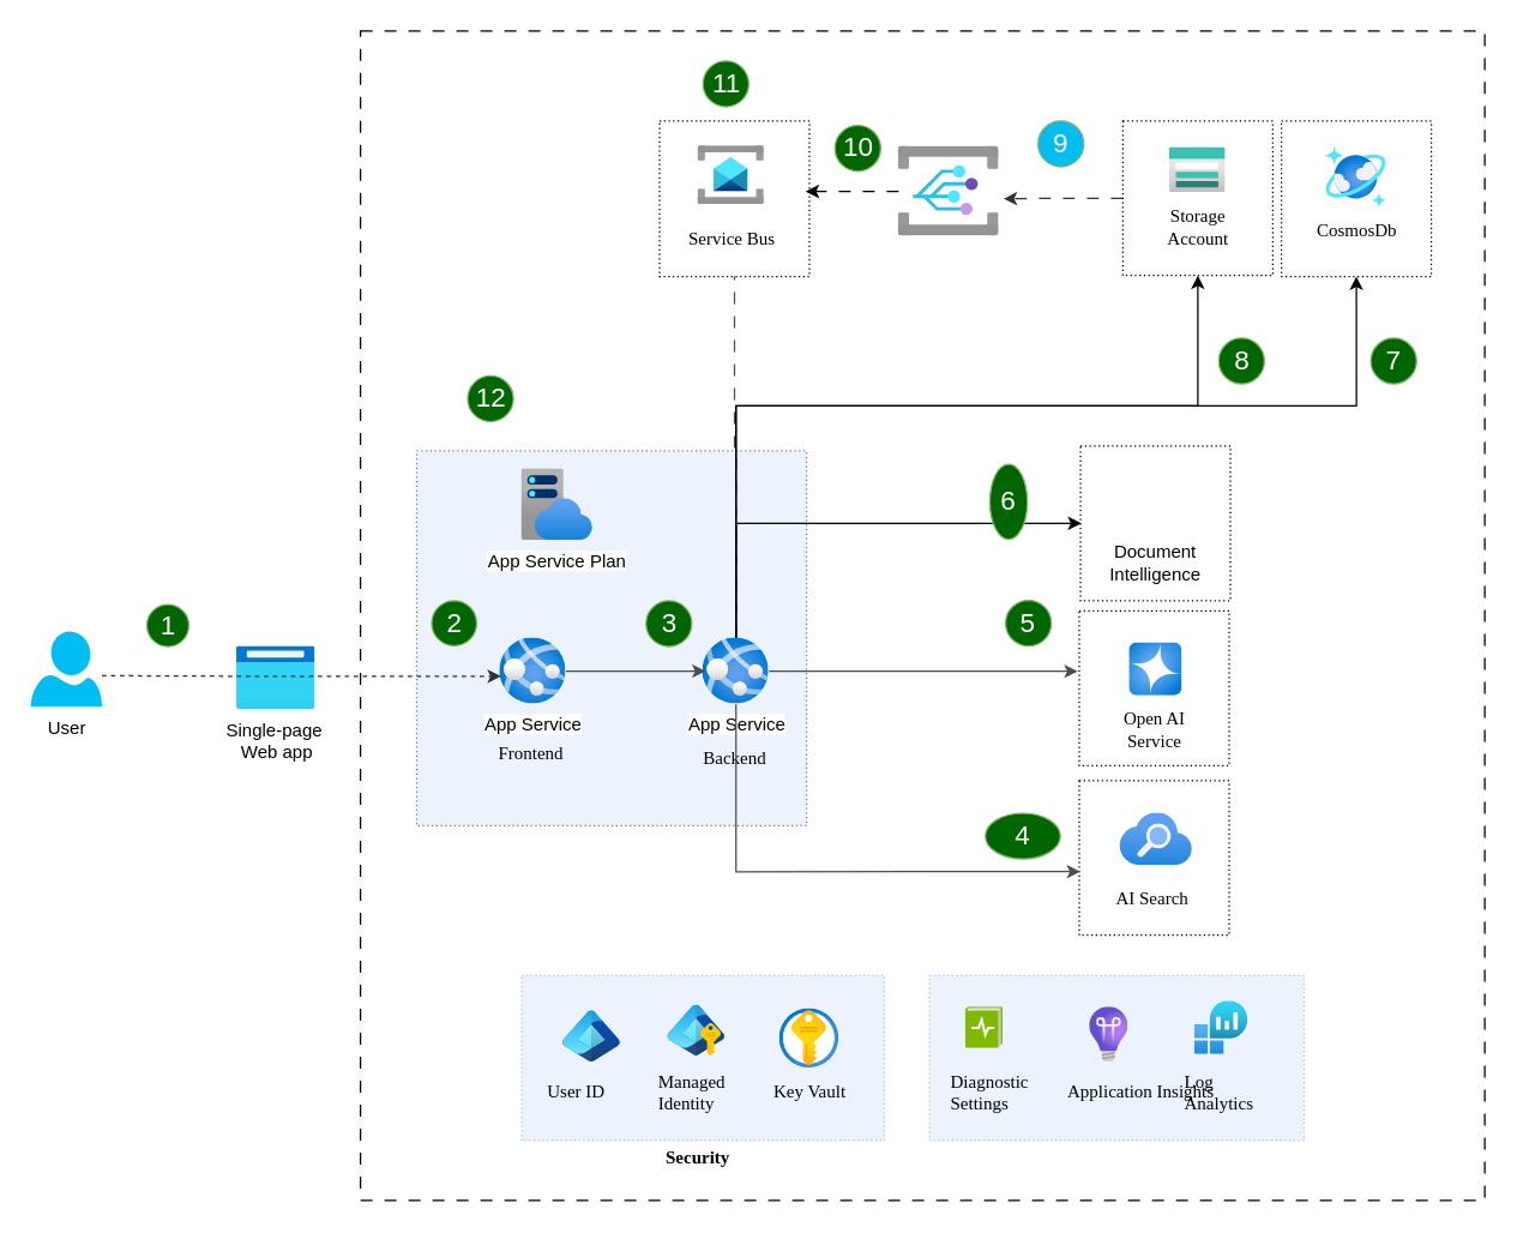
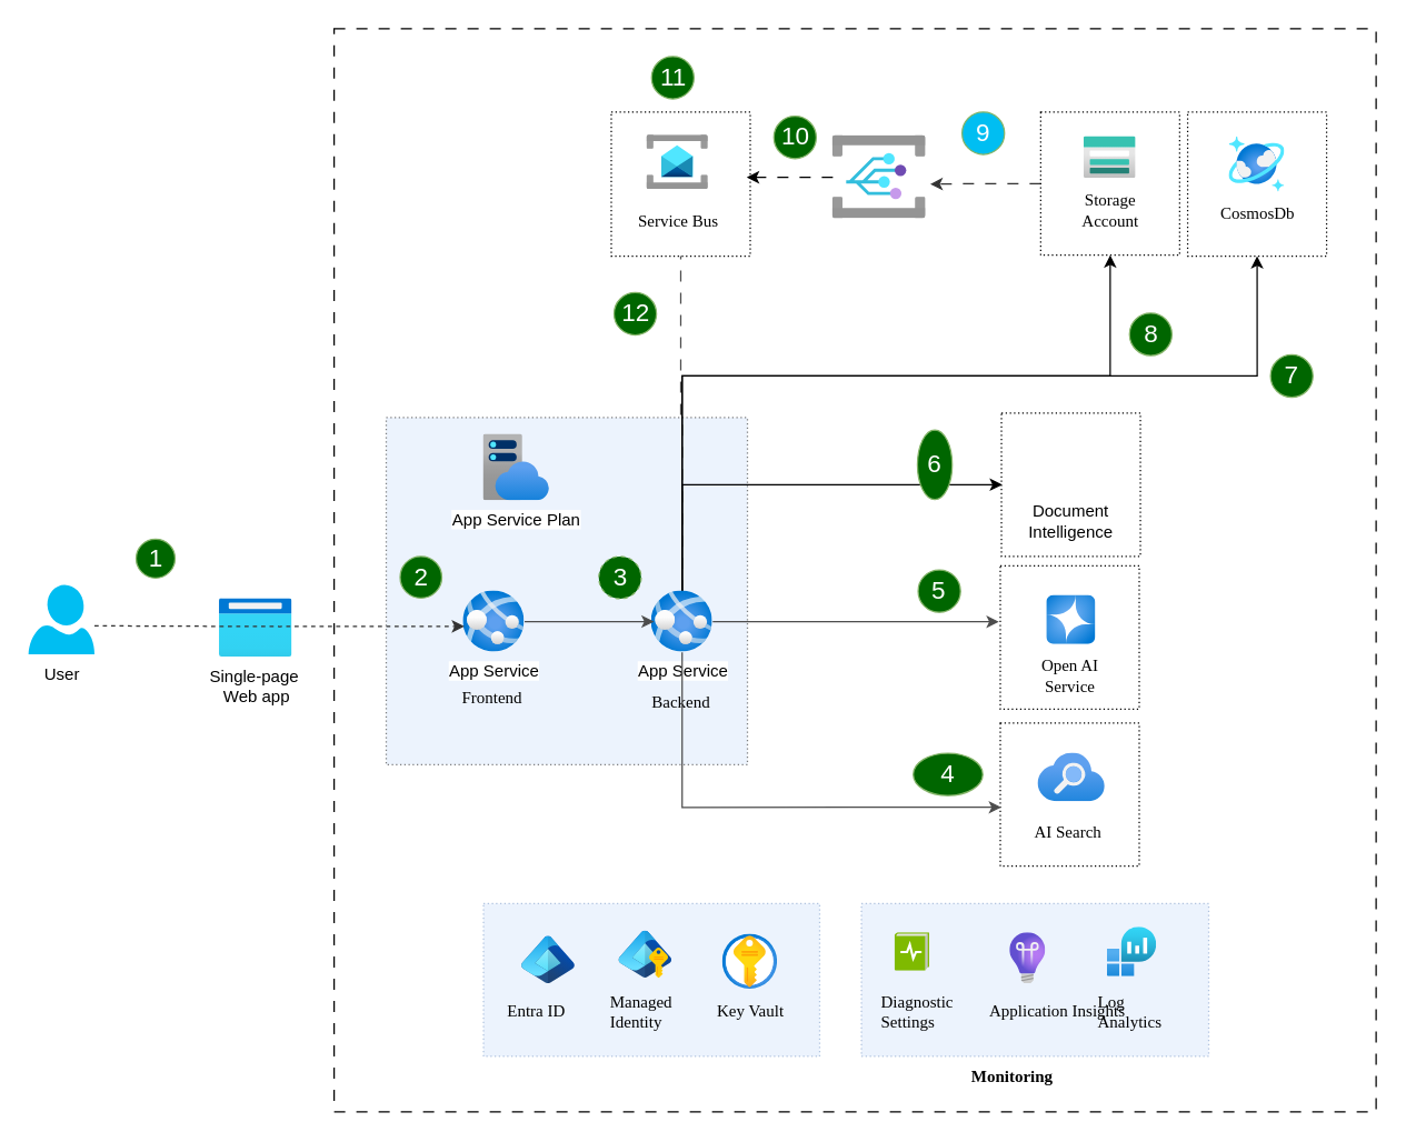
  <mxCell id="0" />
  <mxCell id="1" parent="0" />
  <mxCell id="2" value="" style="whiteSpace=wrap;html=1;fontFamily=Verdana;dashed=1;dashPattern=1 2;" vertex="1" parent="1"><mxGeometry x="720.9" y="296.75" width="100" height="103.25" as="geometry" /></mxCell>
  <mxCell id="3" value="" style="whiteSpace=wrap;html=1;dashed=1;dashPattern=8 8;fontFamily=Verdana;" parent="1" vertex="1"><mxGeometry x="240" y="20" width="750" height="780" as="geometry" /></mxCell>
  <mxCell id="4" value="" style="whiteSpace=wrap;html=1;fontFamily=Verdana;dashed=1;dashPattern=1 2;fillColor=#dae8fc;strokeColor=#6c8ebf;opacity=50;" parent="1" vertex="1"><mxGeometry x="619.53" y="650" width="250" height="110" as="geometry" /></mxCell>
  <mxCell id="5" value="Log&amp;nbsp;&lt;div&gt;Analytics&lt;/div&gt;" style="text;align=left;html=1;verticalAlign=middle;whiteSpace=wrap;rounded=0;fontFamily=Verdana;" parent="1" vertex="1"><mxGeometry x="788.27" y="713.08" width="120" height="30" as="geometry" /></mxCell>
  <mxCell id="6" value="Application Insights" style="text;align=left;html=1;verticalAlign=middle;whiteSpace=wrap;rounded=0;fontFamily=Verdana;" parent="1" vertex="1"><mxGeometry x="709.53" y="713.08" width="120" height="30" as="geometry" /></mxCell>
  <mxCell id="7" value="Diagnostic&amp;nbsp;&lt;div&gt;Settings&lt;/div&gt;" style="text;align=left;html=1;verticalAlign=middle;whiteSpace=wrap;rounded=0;fontFamily=Verdana;" parent="1" vertex="1"><mxGeometry x="632.25" y="713.08" width="120" height="30" as="geometry" /></mxCell>
+ <mxCell id="8" value="&lt;b&gt;Monitoring&lt;/b&gt;" style="text;align=left;html=1;verticalAlign=middle;whiteSpace=wrap;rounded=0;fontFamily=Verdana;" parent="1" vertex="1"><mxGeometry x="696.5" y="765" width="120" height="20" as="geometry" /></mxCell>
  <mxCell id="9" value="" style="image;aspect=fixed;html=1;points=[];align=center;fontSize=12;image=img/lib/azure2/management_governance/Log_Analytics_Workspaces.svg;fontFamily=Verdana;" parent="1" vertex="1"><mxGeometry x="796.55" y="667.21" width="35.59" height="35.59" as="geometry" /></mxCell>
  <mxCell id="10" value="" style="image;aspect=fixed;html=1;points=[];align=center;fontSize=12;image=img/lib/azure2/devops/Application_Insights.svg;fontFamily=Verdana;" parent="1" vertex="1"><mxGeometry x="726.59" y="671.12" width="25.66" height="36.75" as="geometry" /></mxCell>
  <mxCell id="11" value="" style="image;sketch=0;aspect=fixed;html=1;points=[];align=center;fontSize=12;image=img/lib/mscae/LogDiagnostics.svg;fontFamily=Verdana;" parent="1" vertex="1"><mxGeometry x="643.8" y="671.12" width="24.98" height="27.75" as="geometry" /></mxCell>
  <mxCell id="12" value="" style="whiteSpace=wrap;html=1;fontFamily=Verdana;dashed=1;dashPattern=1 2;rounded=0;fillColor=#dae8fc;strokeColor=#040404;opacity=50;" parent="1" vertex="1"><mxGeometry x="277.5" y="300" width="260" height="250" as="geometry" /></mxCell>
  <mxCell id="13" value="Frontend" style="text;strokeColor=none;align=center;fillColor=none;html=1;verticalAlign=middle;whiteSpace=wrap;rounded=0;fontFamily=Verdana;" parent="1" vertex="1"><mxGeometry x="293.5" y="490" width="120" height="24" as="geometry" /></mxCell>
  <mxCell id="14" value="Backend" style="text;strokeColor=none;align=center;fillColor=none;html=1;verticalAlign=middle;whiteSpace=wrap;rounded=0;fontFamily=Verdana;" parent="1" vertex="1"><mxGeometry x="429.5" y="490" width="120" height="30" as="geometry" /></mxCell>
  <mxCell id="15" value="" style="whiteSpace=wrap;html=1;fontFamily=Verdana;dashed=1;dashPattern=1 2;" parent="1" vertex="1"><mxGeometry x="854.36" y="80" width="100" height="103.75" as="geometry" /></mxCell>
  <mxCell id="16" value="" style="whiteSpace=wrap;html=1;fontFamily=Verdana;dashed=1;dashPattern=1 2;fillColor=#dae8fc;strokeColor=#6c8ebf;opacity=50;" parent="1" vertex="1"><mxGeometry x="347.5" y="650" width="242" height="110" as="geometry" /></mxCell>
  <mxCell id="17" value="" style="whiteSpace=wrap;html=1;fontFamily=Verdana;dashed=1;dashPattern=1 2;" parent="1" vertex="1"><mxGeometry x="439.5" y="80" width="100" height="103.75" as="geometry" /></mxCell>
  <mxCell id="18" value="" style="image;aspect=fixed;html=1;points=[];align=center;fontSize=12;image=img/lib/azure2/security/Key_Vaults.svg;fontFamily=Verdana;" parent="1" vertex="1"><mxGeometry x="519.75" y="672.25" width="39.5" height="39.5" as="geometry" /></mxCell>
  <mxCell id="19" value="" style="image;aspect=fixed;html=1;points=[];align=center;fontSize=12;image=img/lib/azure2/integration/Service_Bus.svg;fontFamily=Verdana;" parent="1" vertex="1"><mxGeometry x="465.19" y="96.75" width="44.31" height="39.1" as="geometry" /></mxCell>
  <mxCell id="20" value="" style="whiteSpace=wrap;html=1;fontFamily=Verdana;dashed=1;dashPattern=1 2;rounded=0;" parent="1" vertex="1"><mxGeometry x="719.5" y="520" width="100" height="103" as="geometry" /></mxCell>
  <mxCell id="21" style="edgeStyle=orthogonalEdgeStyle;rounded=0;orthogonalLoop=1;jettySize=auto;html=1;entryX=1.046;entryY=0.582;entryDx=0;entryDy=0;dashed=1;strokeColor=#333333;entryPerimeter=0;dashPattern=8 8;" parent="1" source="22" target="61" edge="1"><mxGeometry relative="1" as="geometry" /></mxCell>
  <mxCell id="22" value="" style="whiteSpace=wrap;html=1;fontFamily=Verdana;dashed=1;dashPattern=1 2;rounded=0;" parent="1" vertex="1"><mxGeometry x="748.59" y="80" width="100" height="103" as="geometry" /></mxCell>
  <mxCell id="23" value="" style="whiteSpace=wrap;html=1;fontFamily=Verdana;dashed=1;dashPattern=1 2;" parent="1" vertex="1"><mxGeometry x="719.5" y="406.75" width="100" height="103.25" as="geometry" /></mxCell>
  <mxCell id="24" value="" style="image;aspect=fixed;html=1;points=[];align=center;fontSize=12;image=img/lib/azure2/app_services/Search_Services.svg;fontFamily=Verdana;" parent="1" vertex="1"><mxGeometry x="746.68" y="541.75" width="48.45" height="35" as="geometry" /></mxCell>
  <mxCell id="25" value="" style="image;aspect=fixed;html=1;points=[];align=center;fontSize=12;image=img/lib/azure2/databases/Azure_Cosmos_DB.svg;fontFamily=Verdana;" parent="1" vertex="1"><mxGeometry x="884.36" y="97.83" width="40" height="40" as="geometry" /></mxCell>
  <mxCell id="26" value="" style="image;aspect=fixed;html=1;points=[];align=center;fontSize=12;image=img/lib/azure2/ai_machine_learning/Azure_OpenAI.svg;fontFamily=Verdana;" parent="1" vertex="1"><mxGeometry x="753.09" y="428.25" width="35.25" height="35.25" as="geometry" /></mxCell>
  <mxCell id="27" value="App Service" style="image;aspect=fixed;html=1;points=[];align=center;fontSize=12;image=img/lib/azure2/app_services/App_Services.svg;" parent="1" vertex="1"><mxGeometry x="333.11" y="425" width="44" height="44" as="geometry" /></mxCell>
  <mxCell id="28" style="edgeStyle=orthogonalEdgeStyle;rounded=0;orthogonalLoop=1;jettySize=auto;html=1;strokeColor=#4D4D4D;endArrow=none;startFill=0;entryX=0.5;entryY=1;entryDx=0;entryDy=0;dashed=1;dashPattern=8 8;" parent="1" source="32" edge="1" target="17"><mxGeometry relative="1" as="geometry"><mxPoint x="489.5" y="280" as="targetPoint" /></mxGeometry></mxCell>
  <mxCell id="29" style="edgeStyle=orthogonalEdgeStyle;rounded=0;orthogonalLoop=1;jettySize=auto;html=1;entryX=0.5;entryY=1;entryDx=0;entryDy=0;" edge="1" parent="1" source="32" target="22"><mxGeometry relative="1" as="geometry"><Array as="points"><mxPoint x="491" y="270" /><mxPoint x="799" y="270" /></Array></mxGeometry></mxCell>
  <mxCell id="30" style="edgeStyle=orthogonalEdgeStyle;rounded=0;orthogonalLoop=1;jettySize=auto;html=1;entryX=0.5;entryY=1;entryDx=0;entryDy=0;" edge="1" parent="1" source="32" target="15"><mxGeometry relative="1" as="geometry"><Array as="points"><mxPoint x="491" y="270" /><mxPoint x="904" y="270" /></Array></mxGeometry></mxCell>
  <mxCell id="31" style="edgeStyle=orthogonalEdgeStyle;rounded=0;orthogonalLoop=1;jettySize=auto;html=1;entryX=0;entryY=0.5;entryDx=0;entryDy=0;" edge="1" parent="1" source="32" target="2"><mxGeometry relative="1" as="geometry"><Array as="points"><mxPoint x="491" y="348" /></Array></mxGeometry></mxCell>
  <mxCell id="32" value="App Service" style="image;aspect=fixed;html=1;points=[];align=center;fontSize=12;image=img/lib/azure2/app_services/App_Services.svg;" parent="1" vertex="1"><mxGeometry x="468.5" y="425" width="44" height="44" as="geometry" /></mxCell>
  <mxCell id="33" value="" style="image;aspect=fixed;html=1;points=[];align=center;fontSize=12;image=img/lib/azure2/identity/Entra_Managed_Identities.svg;" parent="1" vertex="1"><mxGeometry x="445.09" y="670" width="38.26" height="34" as="geometry" /></mxCell>
  <mxCell id="34" value="Managed&amp;nbsp;&lt;div&gt;Identity&lt;/div&gt;" style="text;strokeColor=none;align=left;fillColor=none;html=1;verticalAlign=middle;whiteSpace=wrap;rounded=0;fontFamily=Verdana;" parent="1" vertex="1"><mxGeometry x="436.5" y="712.65" width="120" height="30" as="geometry" /></mxCell>
  <mxCell id="35" value="App Service Plan" style="image;aspect=fixed;html=1;points=[];align=center;fontSize=12;image=img/lib/azure2/app_services/App_Service_Plans.svg;" parent="1" vertex="1"><mxGeometry x="347.5" y="312.25" width="47.75" height="47.75" as="geometry" /></mxCell>
  <mxCell id="36" value="Single-page&amp;nbsp;&lt;div&gt;Web app&lt;/div&gt;" style="image;aspect=fixed;html=1;points=[];align=center;fontSize=12;image=img/lib/azure2/general/Browser.svg;" parent="1" vertex="1"><mxGeometry x="157.5" y="430.5" width="52.5" height="42" as="geometry" /></mxCell>
  <mxCell id="37" style="edgeStyle=orthogonalEdgeStyle;rounded=0;orthogonalLoop=1;jettySize=auto;html=1;entryX=0.039;entryY=0.499;entryDx=0;entryDy=0;entryPerimeter=0;strokeColor=#4D4D4D;" parent="1" source="27" target="32" edge="1"><mxGeometry relative="1" as="geometry" /></mxCell>
  <mxCell id="38" value="User" style="verticalLabelPosition=bottom;html=1;verticalAlign=top;align=center;strokeColor=none;fillColor=#00BEF2;shape=mxgraph.azure.user;" parent="1" vertex="1"><mxGeometry x="20" y="420.5" width="47.5" height="50" as="geometry" /></mxCell>
  <mxCell id="39" style="edgeStyle=orthogonalEdgeStyle;rounded=0;orthogonalLoop=1;jettySize=auto;html=1;entryX=0.013;entryY=0.577;entryDx=0;entryDy=0;entryPerimeter=0;dashed=1;strokeColor=#333333;" parent="1" target="27" edge="1"><mxGeometry relative="1" as="geometry"><mxPoint x="67.5" y="450" as="sourcePoint" /></mxGeometry></mxCell>
  <mxCell id="40" value="&lt;span style=&quot;font-family: Verdana;&quot;&gt;Storage Account&lt;/span&gt;" style="text;strokeColor=none;align=center;fillColor=none;html=1;verticalAlign=middle;whiteSpace=wrap;rounded=0;" parent="1" vertex="1"><mxGeometry x="768.59" y="135.91" width="60" height="30" as="geometry" /></mxCell>
  <mxCell id="41" value="&lt;span style=&quot;font-family: Verdana;&quot;&gt;Key Vault&lt;/span&gt;" style="text;strokeColor=none;align=center;fillColor=none;html=1;verticalAlign=middle;whiteSpace=wrap;rounded=0;" parent="1" vertex="1"><mxGeometry x="509.5" y="713.08" width="60" height="30" as="geometry" /></mxCell>
  <mxCell id="42" value="&lt;span style=&quot;font-family: Verdana;&quot;&gt;Service Bus&lt;/span&gt;" style="text;strokeColor=none;align=center;fillColor=none;html=1;verticalAlign=middle;whiteSpace=wrap;rounded=0;" parent="1" vertex="1"><mxGeometry x="457.86" y="143.75" width="60" height="30" as="geometry" /></mxCell>
  <mxCell id="43" value="&lt;span style=&quot;font-family: Verdana;&quot;&gt;CosmosDb&lt;/span&gt;" style="text;strokeColor=none;align=center;fillColor=none;html=1;verticalAlign=middle;whiteSpace=wrap;rounded=0;" parent="1" vertex="1"><mxGeometry x="874.57" y="137.83" width="60" height="30" as="geometry" /></mxCell>
  <mxCell id="44" value="&lt;br&gt;&lt;div&gt;&lt;font face=&quot;Verdana&quot;&gt;AI Search&lt;/font&gt;&lt;/div&gt;" style="text;strokeColor=none;align=center;fillColor=none;html=1;verticalAlign=middle;whiteSpace=wrap;rounded=0;" parent="1" vertex="1"><mxGeometry x="735.13" y="576.25" width="67.28" height="30" as="geometry" /></mxCell>
  <mxCell id="45" value="&lt;span style=&quot;font-family: Verdana;&quot;&gt;Open AI&lt;/span&gt;&lt;div&gt;&lt;span style=&quot;font-family: Verdana;&quot;&gt;Service&lt;/span&gt;&lt;/div&gt;" style="text;strokeColor=none;align=center;fillColor=none;html=1;verticalAlign=middle;whiteSpace=wrap;rounded=0;" parent="1" vertex="1"><mxGeometry x="739.5" y="470.5" width="60" height="30" as="geometry" /></mxCell>
  <mxCell id="46" style="edgeStyle=orthogonalEdgeStyle;rounded=0;orthogonalLoop=1;jettySize=auto;html=1;entryX=-0.01;entryY=0.39;entryDx=0;entryDy=0;entryPerimeter=0;strokeColor=#4D4D4D;" parent="1" source="32" target="23" edge="1"><mxGeometry relative="1" as="geometry" /></mxCell>
  <mxCell id="47" style="edgeStyle=orthogonalEdgeStyle;rounded=0;orthogonalLoop=1;jettySize=auto;html=1;entryX=0.007;entryY=0.589;entryDx=0;entryDy=0;entryPerimeter=0;strokeColor=#4D4D4D;" parent="1" source="32" target="20" edge="1"><mxGeometry relative="1" as="geometry"><Array as="points"><mxPoint x="490.5" y="581" /></Array></mxGeometry></mxCell>
  <mxCell id="48" value="" style="image;aspect=fixed;html=1;points=[];align=center;fontSize=12;image=img/lib/azure2/storage/Storage_Accounts.svg;fontFamily=Verdana;" parent="1" vertex="1"><mxGeometry x="779.83" y="97.83" width="37.5" height="30" as="geometry" /></mxCell>
- <mxCell id="49" value="&lt;b&gt;Security&lt;/b&gt;" style="text;align=left;html=1;verticalAlign=middle;whiteSpace=wrap;rounded=0;fontFamily=Verdana;" parent="1" vertex="1"><mxGeometry x="441.5" y="762" width="120" height="20" as="geometry" /></mxCell>
- <mxCell id="50" value="1" style="ellipse;whiteSpace=wrap;html=1;aspect=fixed;fillColor=#006600;strokeColor=#82b366;fontColor=#FFFFFF;fontSize=18;" parent="1" vertex="1"><mxGeometry x="97.5" y="402.5" width="28" height="28" as="geometry" /></mxCell>
+ <mxCell id="50" value="1" style="ellipse;whiteSpace=wrap;html=1;aspect=fixed;fillColor=#006600;strokeColor=#82b366;fontColor=#FFFFFF;fontSize=18;" parent="1" vertex="1"><mxGeometry x="97.5" y="387.5" width="28" height="28" as="geometry" /></mxCell>
  <mxCell id="51" value="2" style="ellipse;whiteSpace=wrap;html=1;aspect=fixed;fillColor=#006600;strokeColor=#82b366;fontColor=#FFFFFF;fontSize=18;" parent="1" vertex="1"><mxGeometry x="287.5" y="400" width="30" height="30" as="geometry" /></mxCell>
- <mxCell id="52" value="3" style="ellipse;whiteSpace=wrap;html=1;aspect=fixed;fillColor=#006600;strokeColor=#82b366;fontColor=#FFFFFF;fontSize=18;" parent="1" vertex="1"><mxGeometry x="430.5" y="400" width="30.5" height="30.5" as="geometry" /></mxCell>
+ <mxCell id="52" value="3" style="ellipse;whiteSpace=wrap;html=1;aspect=fixed;fillColor=#006600;strokeColor=#82b366;fontColor=#FFFFFF;fontSize=18;dashed=1;" parent="1" vertex="1"><mxGeometry x="430.5" y="400" width="30.5" height="30.5" as="geometry" /></mxCell>
  <mxCell id="53" value="&lt;div style=&quot;text-align: left;&quot;&gt;&lt;br&gt;&lt;/div&gt;" style="image;aspect=fixed;html=1;points=[];align=center;fontSize=12;image=img/lib/azure2/other/Entra_Identity.svg;" parent="1" vertex="1"><mxGeometry x="375.24" y="673.87" width="38.26" height="34" as="geometry" /></mxCell>
- <mxCell id="54" value="User ID" style="text;strokeColor=none;align=left;fillColor=none;html=1;verticalAlign=middle;whiteSpace=wrap;rounded=0;fontFamily=Verdana;" parent="1" vertex="1"><mxGeometry x="362.5" y="713.08" width="120" height="30" as="geometry" /></mxCell>
- <mxCell id="55" value="5" style="ellipse;whiteSpace=wrap;html=1;aspect=fixed;fillColor=#006600;strokeColor=#82b366;fontColor=#FFFFFF;fontSize=18;" parent="1" vertex="1"><mxGeometry x="670.35" y="399.75" width="30.5" height="30.5" as="geometry" /></mxCell>
+ <mxCell id="54" value="Entra ID" style="text;strokeColor=none;align=left;fillColor=none;html=1;verticalAlign=middle;whiteSpace=wrap;rounded=0;fontFamily=Verdana;" parent="1" vertex="1"><mxGeometry x="362.5" y="713.08" width="120" height="30" as="geometry" /></mxCell>
+ <mxCell id="55" value="5" style="ellipse;whiteSpace=wrap;html=1;aspect=fixed;fillColor=#006600;strokeColor=#82b366;fontColor=#FFFFFF;fontSize=18;" parent="1" vertex="1"><mxGeometry x="660.35" y="409.75" width="30.5" height="30.5" as="geometry" /></mxCell>
  <mxCell id="56" value="4" style="ellipse;whiteSpace=wrap;html=1;aspect=fixed;fillColor=#006600;strokeColor=#82b366;fontColor=#FFFFFF;fontSize=18;" parent="1" vertex="1"><mxGeometry x="656.86" y="541.75" width="50" height="30.5" as="geometry" /></mxCell>
- <mxCell id="57" value="7" style="ellipse;whiteSpace=wrap;html=1;aspect=fixed;fillColor=#006600;strokeColor=#82b366;fontColor=#FFFFFF;fontSize=18;" parent="1" vertex="1"><mxGeometry x="914" y="224.88" width="30.5" height="30.5" as="geometry" /></mxCell>
+ <mxCell id="57" value="7" style="ellipse;whiteSpace=wrap;html=1;aspect=fixed;fillColor=#006600;strokeColor=#82b366;fontColor=#FFFFFF;fontSize=18;" parent="1" vertex="1"><mxGeometry x="914" y="254.88" width="30.5" height="30.5" as="geometry" /></mxCell>
  <mxCell id="58" value="8" style="ellipse;whiteSpace=wrap;html=1;aspect=fixed;fillColor=#006600;strokeColor=#82b366;fontColor=#FFFFFF;fontSize=18;" parent="1" vertex="1"><mxGeometry x="812.5" y="224.88" width="30.5" height="30.5" as="geometry" /></mxCell>
  <mxCell id="59" value="9" style="ellipse;whiteSpace=wrap;html=1;aspect=fixed;fillColor=#00bef2;strokeColor=#82b366;fontColor=#FFFFFF;fontSize=18;" parent="1" vertex="1"><mxGeometry x="692" y="80" width="30.5" height="30.5" as="geometry" /></mxCell>
  <mxCell id="60" style="edgeStyle=orthogonalEdgeStyle;rounded=0;orthogonalLoop=1;jettySize=auto;html=1;dashed=1;dashPattern=8 8;" edge="1" parent="1" source="61"><mxGeometry relative="1" as="geometry"><mxPoint x="537" y="127" as="targetPoint" /></mxGeometry></mxCell>
  <mxCell id="61" value="" style="image;aspect=fixed;html=1;points=[];align=center;fontSize=12;image=img/lib/azure2/integration/Event_Grid_Subscriptions.svg;" vertex="1" parent="1"><mxGeometry x="599" y="97" width="67" height="60" as="geometry" /></mxCell>
  <mxCell id="62" value="10" style="ellipse;whiteSpace=wrap;html=1;aspect=fixed;fillColor=#006600;strokeColor=#82b366;fontColor=#FFFFFF;fontSize=18;" vertex="1" parent="1"><mxGeometry x="556.5" y="83" width="30.5" height="30.5" as="geometry" /></mxCell>
  <mxCell id="63" value="11" style="ellipse;whiteSpace=wrap;html=1;aspect=fixed;fillColor=#006600;strokeColor=#82b366;fontColor=#FFFFFF;fontSize=18;" vertex="1" parent="1"><mxGeometry x="468.5" y="40" width="30.5" height="30.5" as="geometry" /></mxCell>
  <mxCell id="64" value="6" style="ellipse;whiteSpace=wrap;html=1;aspect=fixed;fillColor=#006600;strokeColor=#82b366;fontColor=#FFFFFF;fontSize=18;" vertex="1" parent="1"><mxGeometry x="659.86" y="309" width="25" height="50" as="geometry" /></mxCell>
  <mxCell id="65" value="" style="whiteSpace=wrap;html=1;fontFamily=Verdana;dashed=1;dashPattern=1 2;" vertex="1" parent="1"><mxGeometry x="720.33" y="296.75" width="100" height="103.25" as="geometry" /></mxCell>
  <mxCell id="66" value="" style="shape=image;verticalLabelPosition=bottom;labelBackgroundColor=default;verticalAlign=top;aspect=fixed;imageAspect=0;image=https://adoption.azurewebsites.net/wp-content/uploads/2022/08/intelligent-document-processing-icon-1.png;" vertex="1" parent="1"><mxGeometry x="752.31" y="309.13" width="34.44" height="40" as="geometry" /></mxCell>
  <mxCell id="67" value="Document Intelligence" style="text;strokeColor=none;align=center;fillColor=none;html=1;verticalAlign=middle;whiteSpace=wrap;rounded=0;" vertex="1" parent="1"><mxGeometry x="737.27" y="360" width="67.28" height="30" as="geometry" /></mxCell>
- <mxCell id="68" value="12" style="ellipse;whiteSpace=wrap;html=1;aspect=fixed;fillColor=#006600;strokeColor=#82b366;fontColor=#FFFFFF;fontSize=18;" vertex="1" parent="1"><mxGeometry x="311.5" y="250" width="30.5" height="30.5" as="geometry" /></mxCell>
+ <mxCell id="68" value="12" style="ellipse;whiteSpace=wrap;html=1;aspect=fixed;fillColor=#006600;strokeColor=#82b366;fontColor=#FFFFFF;fontSize=18;" vertex="1" parent="1"><mxGeometry x="441.5" y="210" width="30.5" height="30.5" as="geometry" /></mxCell>
